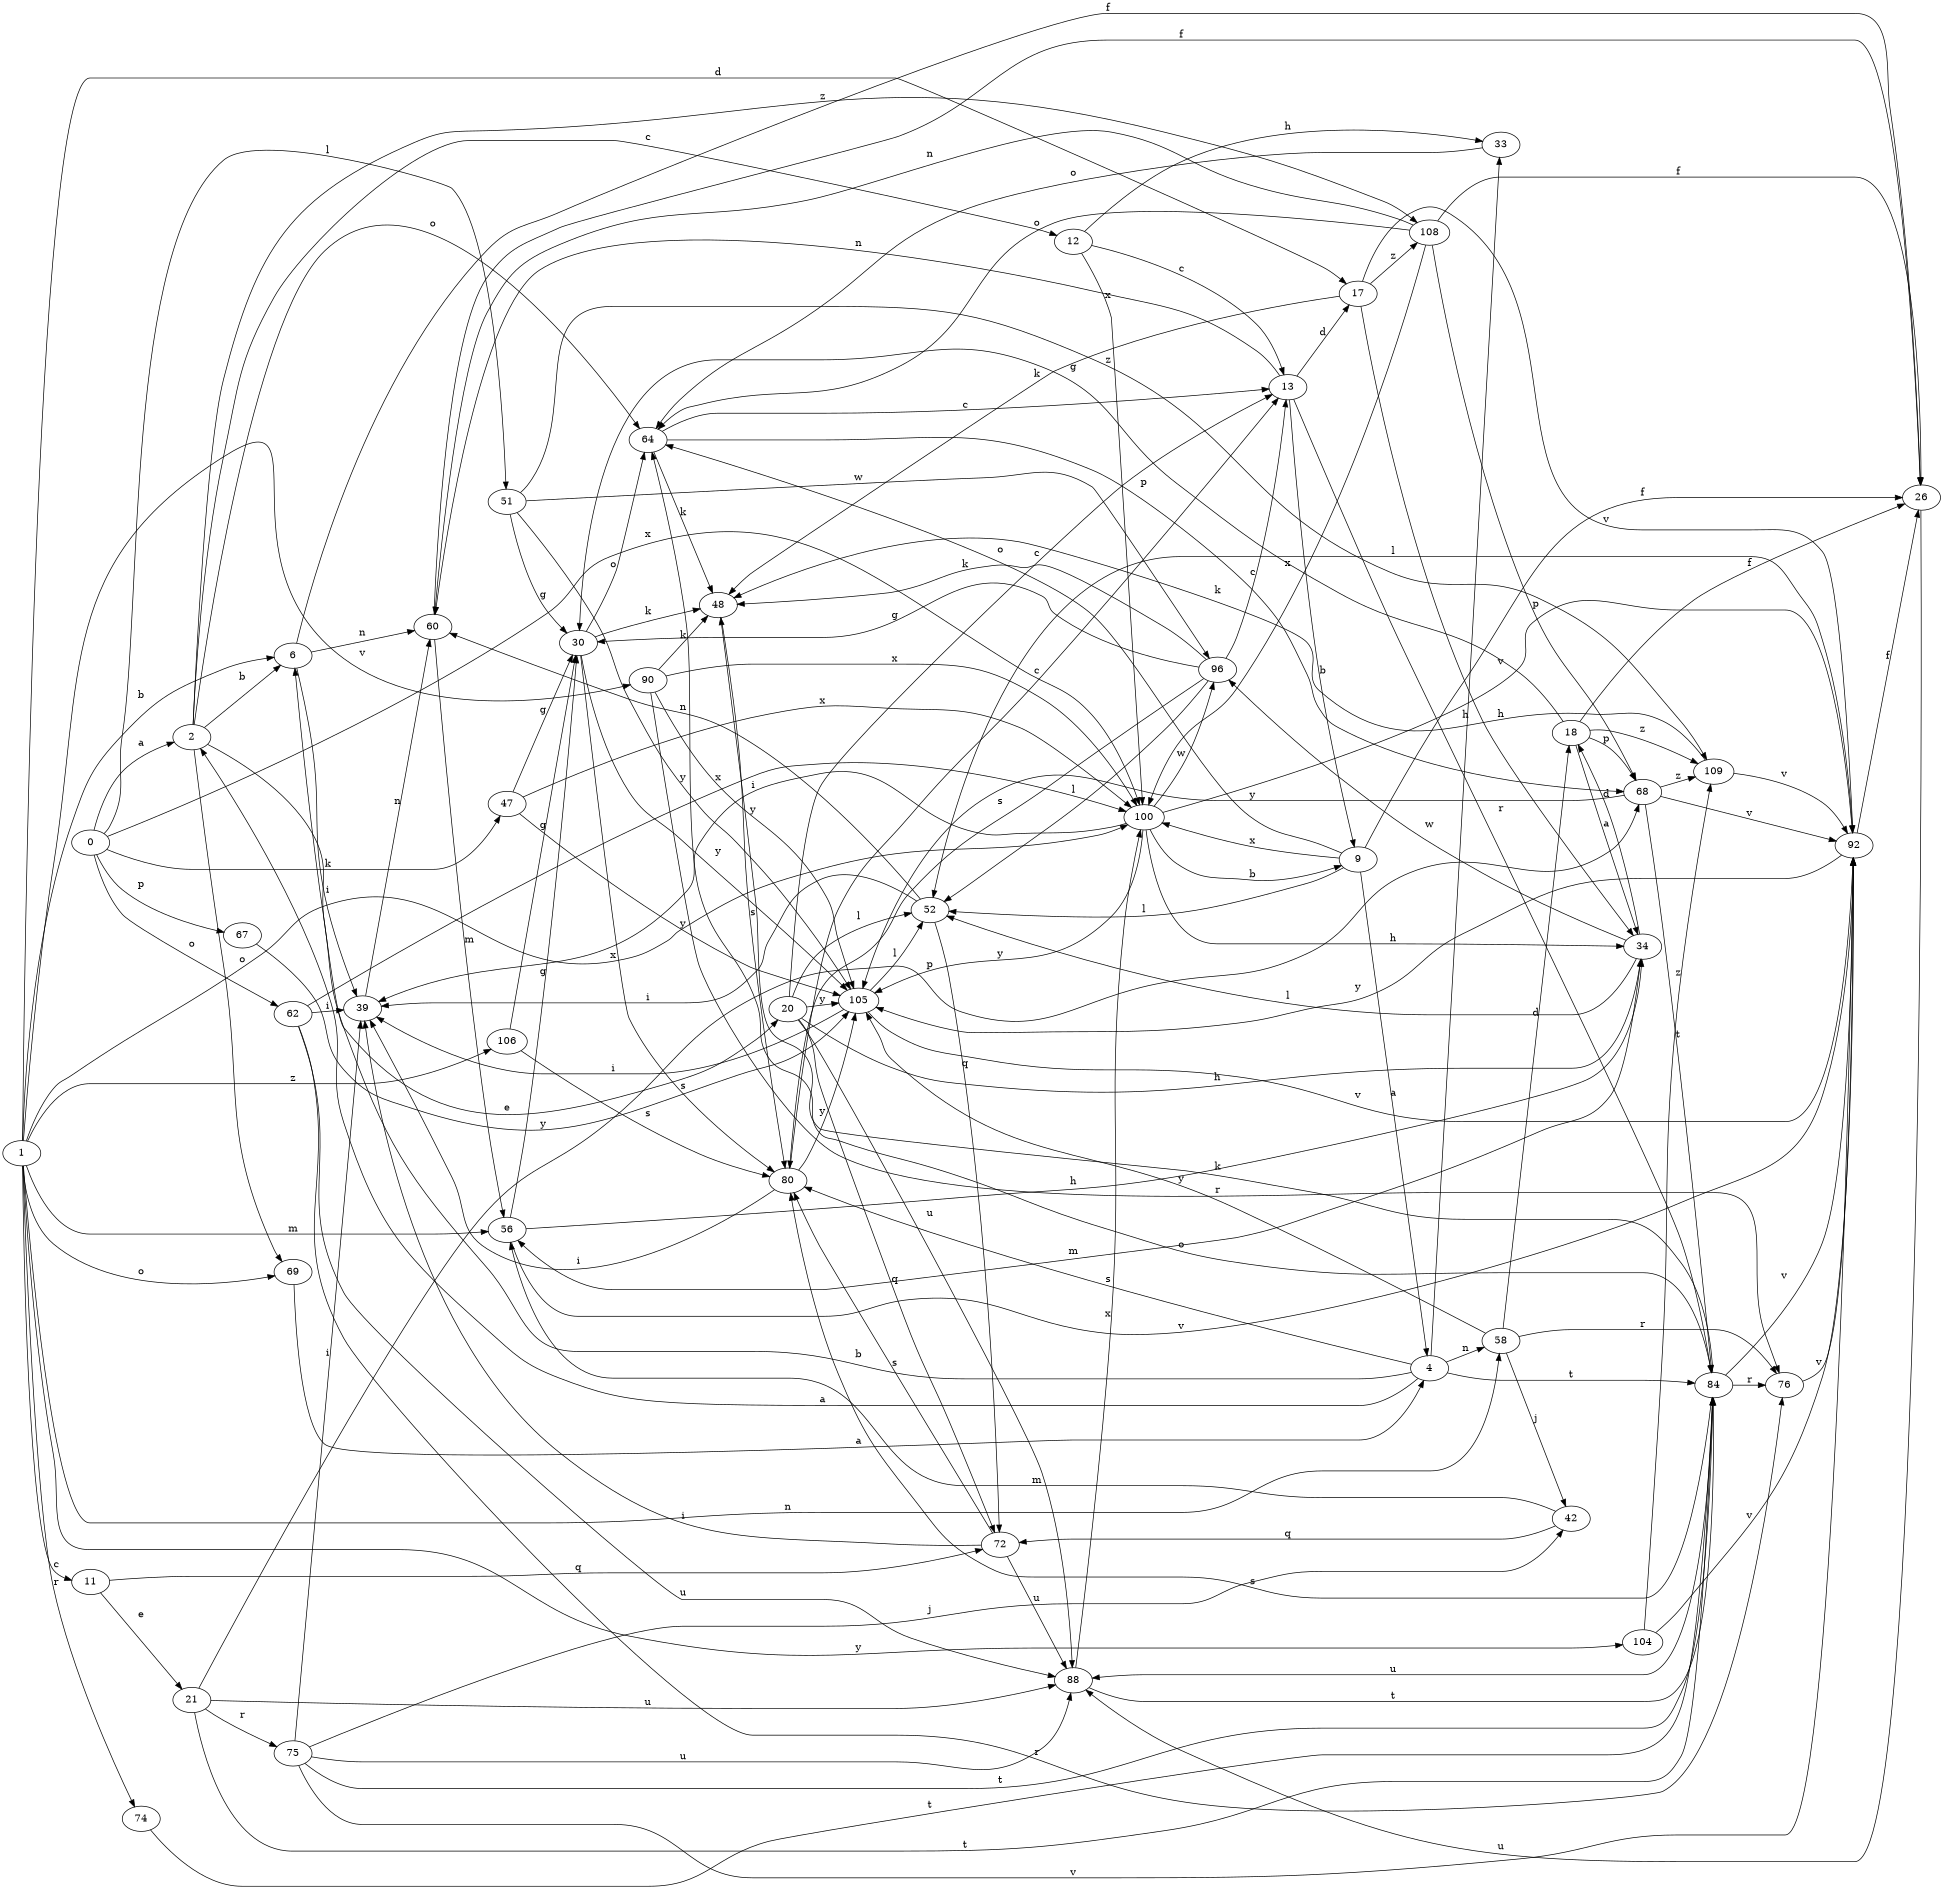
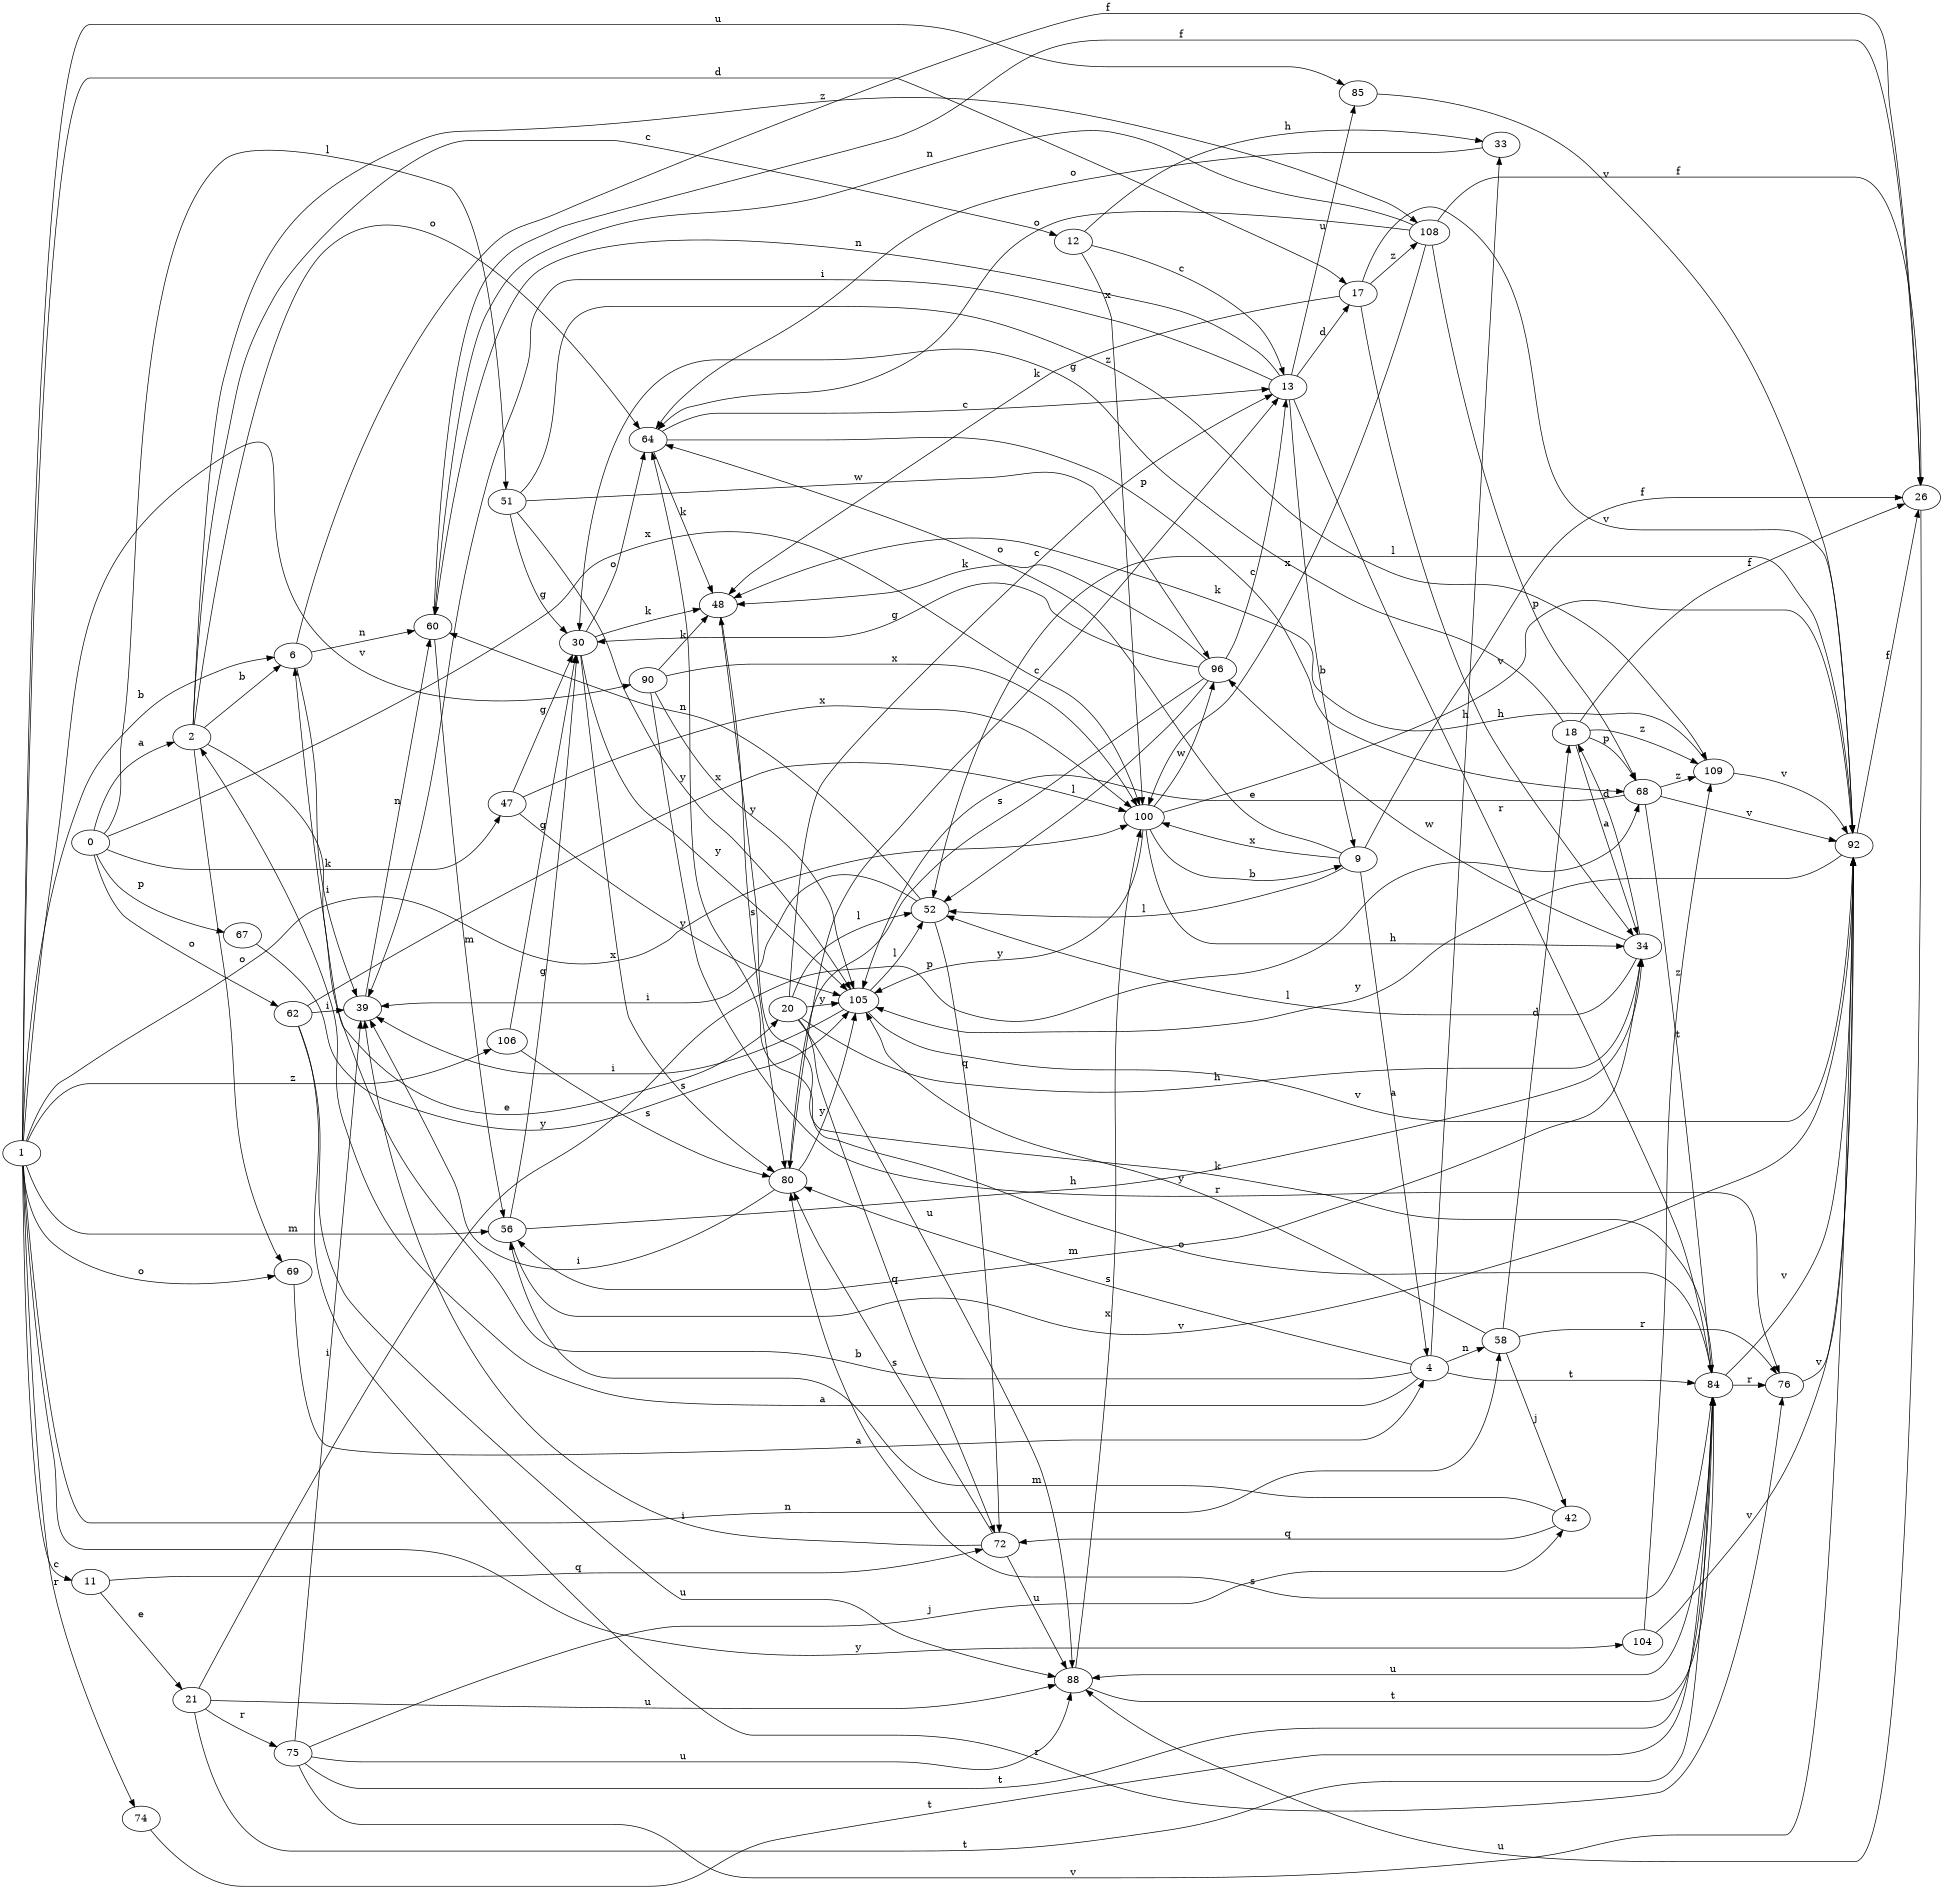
  strict digraph {
    rankdir=LR
    0
    2
    47
    51
    62
    67
    100
    6
    n9 [label=69]
    12
    20
    64
    108
    30
    105
    109
    96
    39
    88
    76
    9
    34
    92
    1
    11
    17
    56
    58
    74
+   85
    90
    104
    106
    26
    60
    21
    72
    48
    18
    42
    4
    84
    80
    33
    13
    52
    68
    75
    0 -> 2 [label=a]
    0 -> 47 [label=k]
    0 -> 51 [label=l]
    0 -> 62 [label=o]
    0 -> 67 [label=p]
    0 -> 100 [label=x]
    2 -> 6 [label=b]
    2 -> n9 [label=o]
    2 -> 12 [label=c]
    2 -> 20 [label=e]
    2 -> 64 [label=o]
    2 -> 108 [label=z]
    47 -> 100 [label=x]
    47 -> 30 [label=g]
    47 -> 105 [label=y]
    51 -> 30 [label=g]
    51 -> 105 [label=y]
    51 -> 109 [label=z]
    51 -> 96 [label=w]
    62 -> 100 [label=x]
    62 -> 39 [label=i]
    62 -> 88 [label=u]
    62 -> 76 [label=r]
    67 -> 105 [label=y]
    100 -> 105 [label=y]
    100 -> 96 [label=w]
    100 -> 9 [label=b]
    100 -> 34 [label=h]
    100 -> 92 [label=v]
    6 -> 39 [label=i]
    6 -> 26 [label=f]
    6 -> 60 [label=n]
    n9 -> 4 [label=a]
    12 -> 100 [label=x]
    12 -> 33 [label=h]
    12 -> 13 [label=c]
    20 -> 105 [label=y]
    20 -> 88 [label=u]
    20 -> 34 [label=h]
    20 -> 72 [label=q]
    20 -> 13 [label=c]
    20 -> 52 [label=l]
    64 -> 48 [label=k]
    64 -> 13 [label=c]
    64 -> 68 [label=p]
    108 -> 100 [label=x]
    108 -> 64 [label=o]
    108 -> 26 [label=f]
    108 -> 60 [label=n]
    108 -> 68 [label=p]
    30 -> 64 [label=o]
    30 -> 105 [label=y]
    30 -> 48 [label=k]
    30 -> 80 [label=s]
    105 -> 39 [label=i]
    105 -> 92 [label=v]
    105 -> 52 [label=l]
    109 -> 92 [label=v]
    109 -> 48 [label=k]
    96 -> 30 [label=g]
    96 -> 48 [label=k]
    96 -> 80 [label=s]
    96 -> 13 [label=c]
    96 -> 52 [label=l]
    39 -> 60 [label=n]
    88 -> 100 [label=x]
    88 -> 84 [label=t]
    76 -> 92 [label=v]
    9 -> 100 [label=x]
    9 -> 64 [label=o]
    9 -> 26 [label=f]
    9 -> 4 [label=a]
    9 -> 52 [label=l]
    34 -> 96 [label=w]
    34 -> 56 [label=m]
    34 -> 18 [label=d]
    34 -> 52 [label=l]
    92 -> 105 [label=y]
    92 -> 26 [label=f]
    92 -> 52 [label=l]
    1 -> 100 [label=x]
    1 -> 6 [label=b]
    1 -> n9 [label=o]
    1 -> 11 [label=c]
    1 -> 17 [label=d]
    1 -> 56 [label=m]
    1 -> 58 [label=n]
    1 -> 74 [label=r]
+   1 -> 85 [label=u]
    1 -> 90 [label=v]
    1 -> 104 [label=y]
    1 -> 106 [label=z]
    11 -> 21 [label=e]
    11 -> 72 [label=q]
    17 -> 108 [label=z]
    17 -> 34 [label=h]
    17 -> 92 [label=v]
    17 -> 48 [label=k]
    56 -> 30 [label=g]
    56 -> 34 [label=h]
    56 -> 92 [label=v]
    58 -> 105 [label=y]
    58 -> 76 [label=r]
    58 -> 18 [label=d]
    58 -> 42 [label=j]
    74 -> 84 [label=t]
+   85 -> 92 [label=v]
    90 -> 100 [label=x]
    90 -> 105 [label=y]
    90 -> 76 [label=r]
    90 -> 48 [label=k]
    104 -> 109 [label=z]
    104 -> 92 [label=v]
    106 -> 30 [label=g]
    106 -> 80 [label=s]
    26 -> 88 [label=u]
    60 -> 56 [label=m]
    60 -> 26 [label=f]
    21 -> 88 [label=u]
    21 -> 84 [label=t]
    21 -> 68 [label=p]
    21 -> 75 [label=r]
    72 -> 39 [label=i]
    72 -> 88 [label=u]
    72 -> 80 [label=s]
    48 -> 80 [label=s]
    18 -> 30 [label=g]
    18 -> 109 [label=z]
    18 -> 34 [label=a]
    18 -> 26 [label=f]
    18 -> 68 [label=p]
    42 -> 56 [label=m]
    42 -> 72 [label=q]
    4 -> 2 [label=a]
    4 -> 6 [label=b]
    4 -> 58 [label=n]
    4 -> 84 [label=t]
    4 -> 80 [label=s]
    4 -> 33 [label=h]
    84 -> 64 [label=o]
    84 -> 88 [label=u]
    84 -> 76 [label=r]
    84 -> 92 [label=v]
    84 -> 48 [label=k]
    84 -> 80 [label=s]
    80 -> 105 [label=y]
    80 -> 39 [label=i]
    80 -> 13 [label=c]
    33 -> 64 [label=o]
-   100 -> 39 [label=i]
+   13 -> 39 [label=i]
    13 -> 9 [label=b]
    13 -> 17 [label=d]
+   13 -> 85 [label=u]
    13 -> 60 [label=n]
    13 -> 84 [label=r]
    52 -> 39 [label=i]
    52 -> 60 [label=n]
    52 -> 72 [label=q]
-   68 -> 105 [label=y]
+   68 -> 105 [label=e]
    68 -> 109 [label=z]
    68 -> 92 [label=v]
    68 -> 84 [label=t]
    75 -> 39 [label=i]
    75 -> 88 [label=u]
    75 -> 92 [label=v]
    75 -> 42 [label=j]
    75 -> 84 [label=t]
  }
